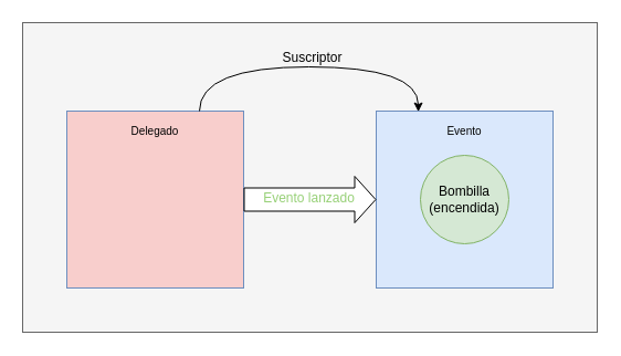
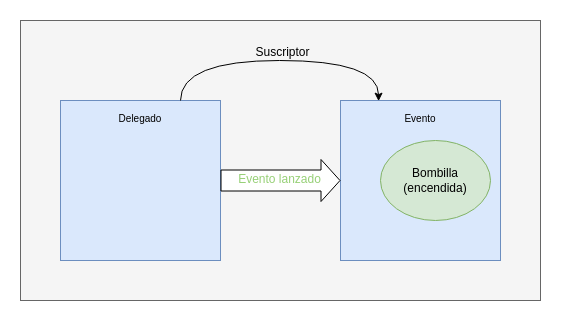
  <mxCell id="0" />
  <mxCell id="1" parent="0" />
  <mxCell id="2" value="" style="whiteSpace=wrap;html=1;labelBackgroundColor=none;fontColor=#333333;fillColor=#f5f5f5;strokeColor=#666666;" vertex="1" parent="1"><mxGeometry x="20" y="20" width="520" height="280" as="geometry" /></mxCell>
  <mxCell id="3" value="&lt;font size=&quot;1&quot;&gt;Evento&lt;/font&gt;" style="whiteSpace=wrap;html=1;aspect=fixed;fillColor=#dae8fc;strokeColor=#6c8ebf;spacingTop=-125;" vertex="1" parent="1"><mxGeometry x="340" y="100" width="160" height="160" as="geometry" /></mxCell>
- <mxCell id="4" value="&lt;font size=&quot;1&quot;&gt;Delegado&lt;/font&gt;" style="whiteSpace=wrap;html=1;aspect=fixed;fillColor=#f8cecc;strokeColor=#6c8ebf;spacingTop=-125;" vertex="1" parent="1"><mxGeometry x="60" y="100" width="160" height="160" as="geometry" /></mxCell>
- <mxCell id="5" value="Bombilla&lt;br&gt;(encendida)&lt;br&gt;" style="ellipse;whiteSpace=wrap;html=1;aspect=fixed;fillColor=#d5e8d4;strokeColor=#82b366;" vertex="1" parent="1"><mxGeometry x="380" y="140" width="80" height="80" as="geometry" /></mxCell>
+ <mxCell id="4" value="&lt;font size=&quot;1&quot;&gt;Delegado&lt;/font&gt;" style="whiteSpace=wrap;html=1;aspect=fixed;fillColor=#dae8fc;strokeColor=#6c8ebf;spacingTop=-125;" vertex="1" parent="1"><mxGeometry x="60" y="100" width="160" height="160" as="geometry" /></mxCell>
+ <mxCell id="5" value="Bombilla&lt;br&gt;(encendida)&lt;br&gt;" style="ellipse;whiteSpace=wrap;html=1;aspect=fixed;fillColor=#d5e8d4;strokeColor=#82b366;" vertex="1" parent="1"><mxGeometry x="380" y="140" width="110" height="80" as="geometry" /></mxCell>
  <mxCell id="6" value="" style="curved=1;endArrow=classic;html=1;entryX=0.238;entryY=0.004;entryDx=0;entryDy=0;entryPerimeter=0;exitX=0.75;exitY=0;exitDx=0;exitDy=0;" edge="1" parent="1" source="4" target="3"><mxGeometry width="50" height="50" relative="1" as="geometry"><mxPoint x="180" y="100" as="sourcePoint" /><mxPoint x="230" y="50" as="targetPoint" /><Array as="points"><mxPoint x="180" y="60" /><mxPoint x="378" y="60" /></Array></mxGeometry></mxCell>
  <mxCell id="7" value="Suscriptor" style="text;html=1;resizable=0;points=[];align=center;verticalAlign=middle;labelBackgroundColor=none;spacingTop=-22;spacingLeft=-20;" vertex="1" connectable="0" parent="6"><mxGeometry x="0.081" y="-2" relative="1" as="geometry"><mxPoint as="offset" /></mxGeometry></mxCell>
  <mxCell id="8" value="" style="shape=flexArrow;endArrow=classic;html=1;entryX=0;entryY=0.5;entryDx=0;entryDy=0;exitX=1;exitY=0.5;exitDx=0;exitDy=0;width=21;fillColor=#ffffff;" edge="1" parent="1" source="4" target="3"><mxGeometry width="50" height="50" relative="1" as="geometry"><mxPoint x="240" y="200" as="sourcePoint" /><mxPoint x="290" y="150" as="targetPoint" /></mxGeometry></mxCell>
  <mxCell id="9" value="&lt;font color=&quot;#97d077&quot;&gt;Evento lanzado&lt;/font&gt;" style="text;html=1;resizable=0;points=[];align=center;verticalAlign=middle;labelBackgroundColor=none;spacingLeft=-31;spacingTop=5;fontColor=#EA6B66;" vertex="1" connectable="0" parent="8"><mxGeometry x="0.229" y="4" relative="1" as="geometry"><mxPoint as="offset" /></mxGeometry></mxCell>
